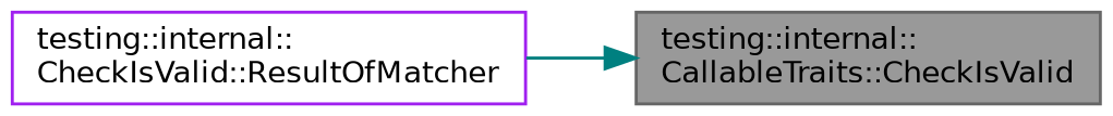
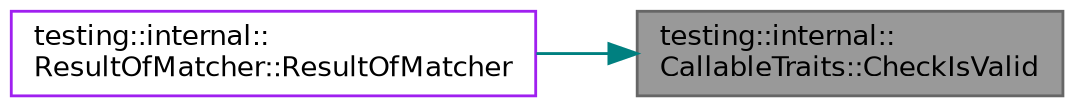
  digraph {
    rankdir=RL
    node [fontname=Helvetica fontsize=10 shape=box style=filled]
    n1 [color=gray40 fillcolor=grey60 fontcolor=black height=0.2 label="testing::internal::\lCallableTraits::CheckIsValid" width=0.4]
-   n2 [color=purple fillcolor=white height=0.2 label="testing::internal::\lCheckIsValid::ResultOfMatcher" width=0.4]
+   n2 [color=purple fillcolor=white height=0.2 label="testing::internal::\lResultOfMatcher::ResultOfMatcher" width=0.4]
    n1 -> n2 [color=teal dir=back fontname=Helvetica fontsize=10 labelfontname=Helvetica labelfontsize=10 style=solid]
  }
